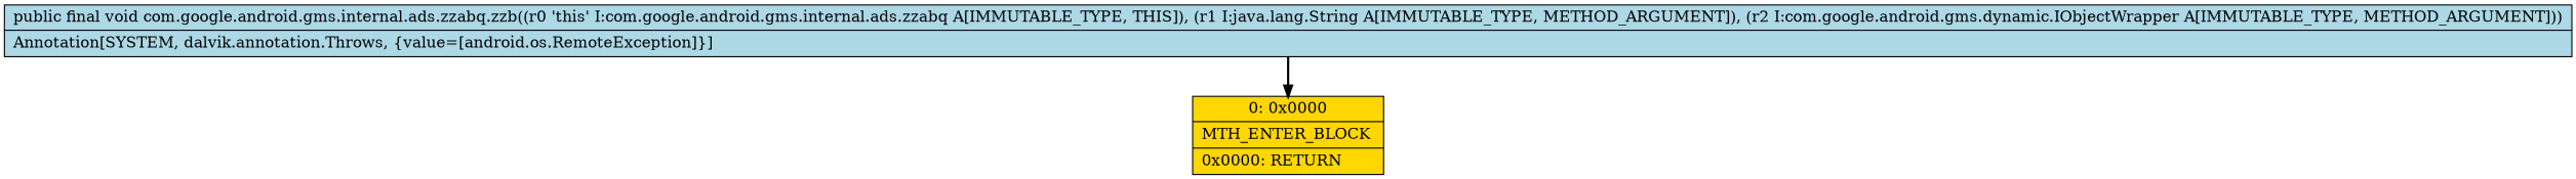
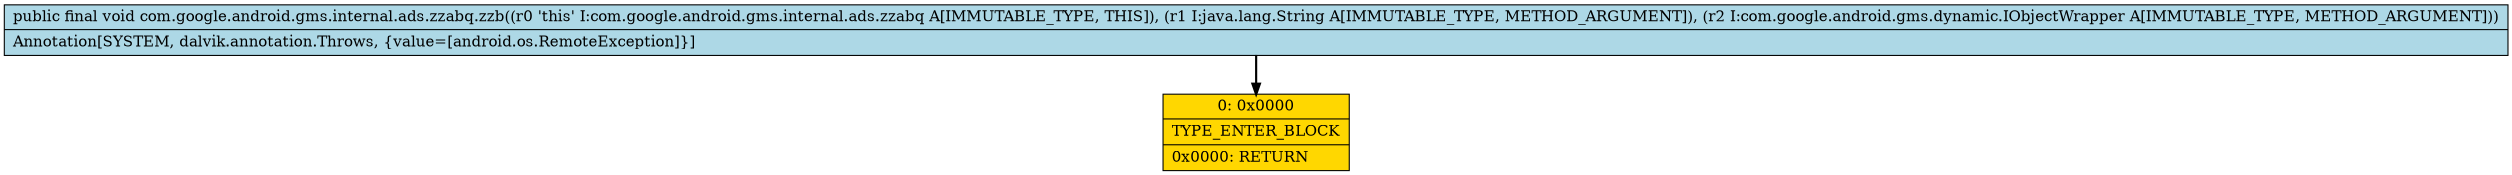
  digraph {
    node [shape=record style=filled color=black]
-   n1 [label="{0\:\ 0x0000|MTH_ENTER_BLOCK\l|0x0000: RETURN   \l}" fillcolor=gold]
+   n1 [label="{0\:\ 0x0000|TYPE_ENTER_BLOCK\l|0x0000: RETURN   \l}" fillcolor=gold]
    n2 [label="{public final void com.google.android.gms.internal.ads.zzabq.zzb((r0 'this' I:com.google.android.gms.internal.ads.zzabq A[IMMUTABLE_TYPE, THIS]), (r1 I:java.lang.String A[IMMUTABLE_TYPE, METHOD_ARGUMENT]), (r2 I:com.google.android.gms.dynamic.IObjectWrapper A[IMMUTABLE_TYPE, METHOD_ARGUMENT]))  | Annotation[SYSTEM, dalvik.annotation.Throws, \{value=[android.os.RemoteException]\}]\l}" fillcolor=lightblue]
    n2 -> n1 [style=bold]
  }
